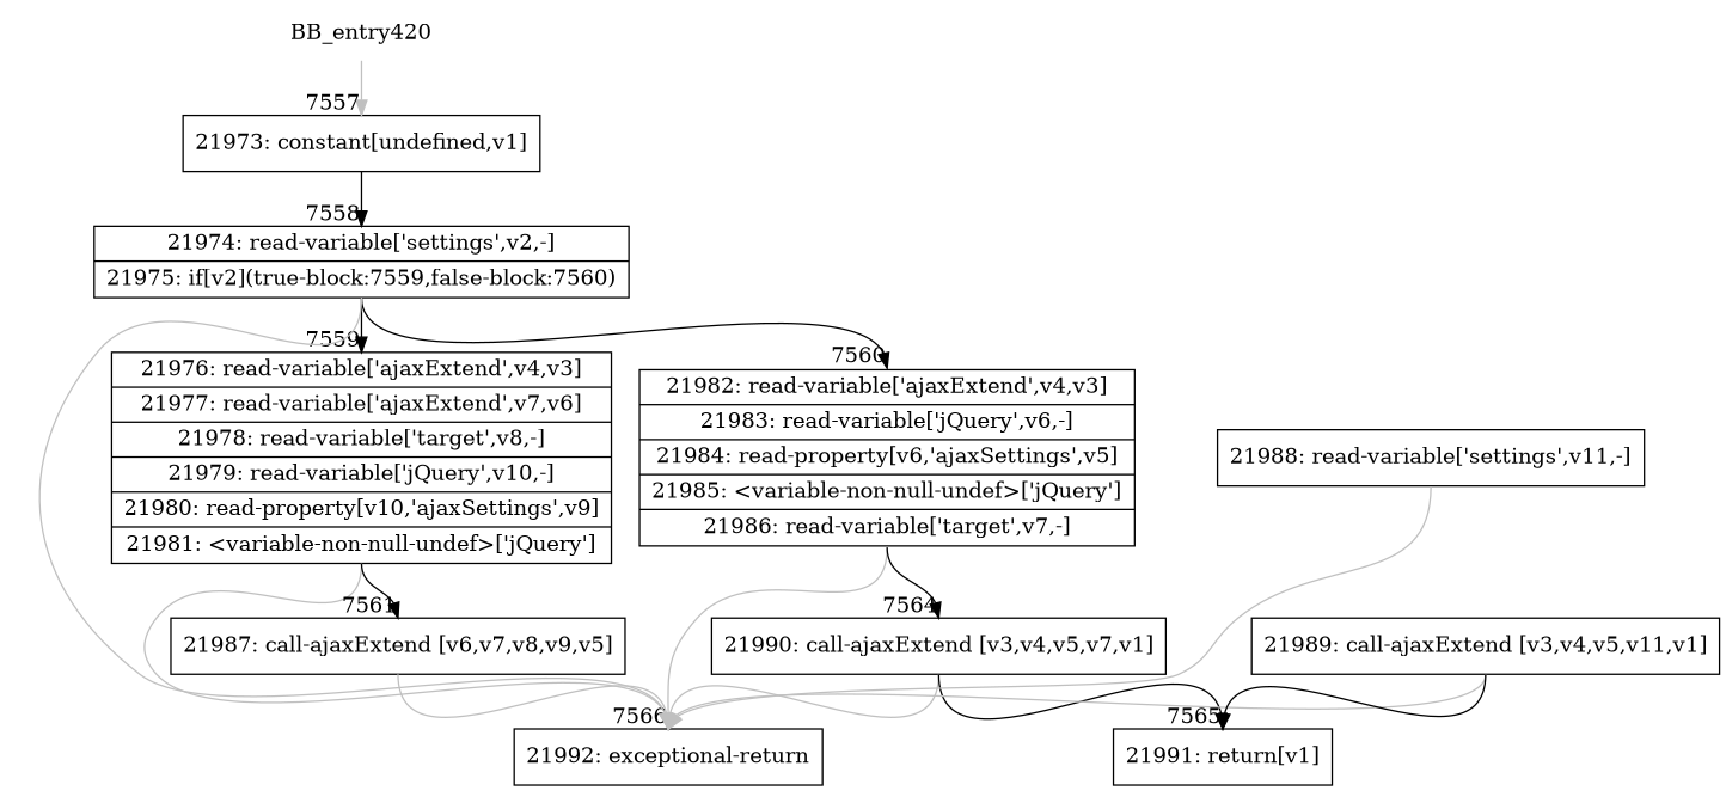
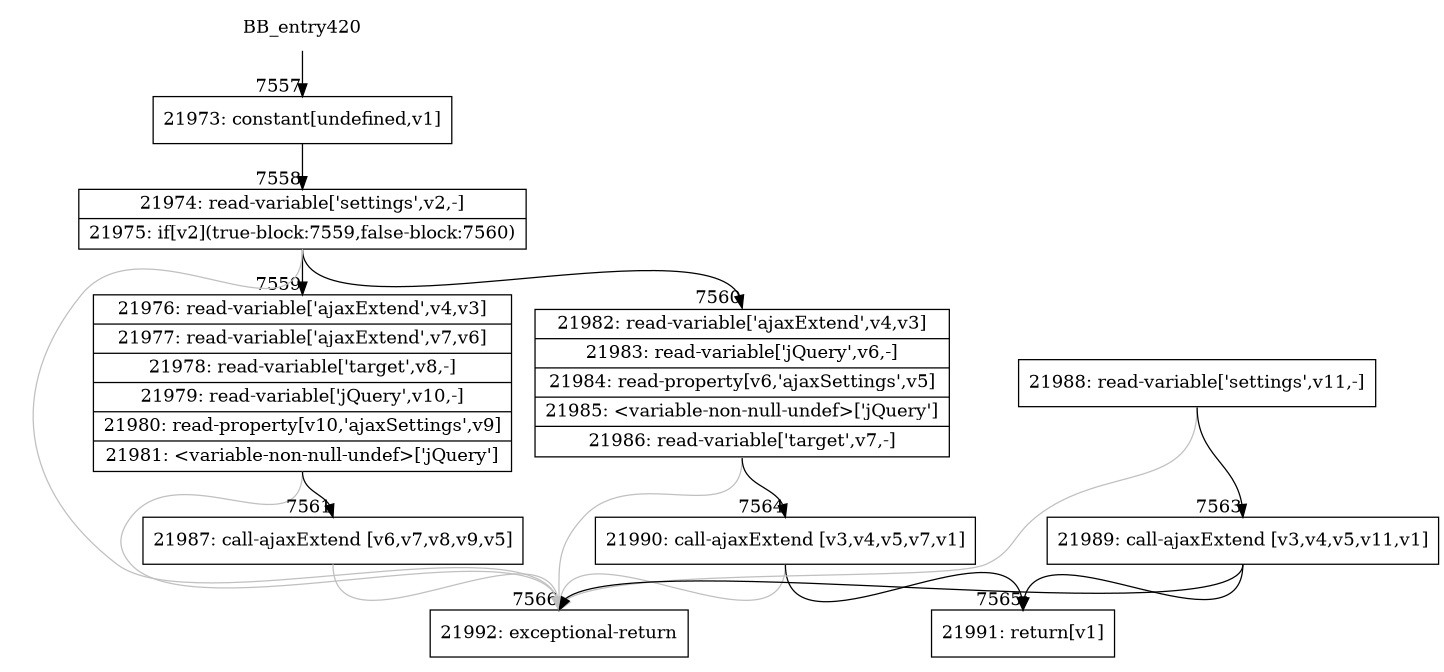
  digraph {
    rankdir=TD
    node [shape=record]
    edge [headport=n tailport=s]
    n1 [label=BB_entry420 shape=none]
    n2 [label="{21973: constant[undefined,v1]}"]
    n3 [label="{21974: read-variable['settings',v2,-]|21975: if[v2](true-block:7559,false-block:7560)}"]
    n4 [label="{21976: read-variable['ajaxExtend',v4,v3]|21977: read-variable['ajaxExtend',v7,v6]|21978: read-variable['target',v8,-]|21979: read-variable['jQuery',v10,-]|21980: read-property[v10,'ajaxSettings',v9]|21981: \<variable-non-null-undef\>['jQuery']}"]
    n5 [label="{21982: read-variable['ajaxExtend',v4,v3]|21983: read-variable['jQuery',v6,-]|21984: read-property[v6,'ajaxSettings',v5]|21985: \<variable-non-null-undef\>['jQuery']|21986: read-variable['target',v7,-]}"]
    n6 [label="{21992: exceptional-return}"]
    n7 [label="{21987: call-ajaxExtend [v6,v7,v8,v9,v5]}"]
    n8 [label="{21990: call-ajaxExtend [v3,v4,v5,v7,v1]}"]
    n9 [label="{21991: return[v1]}"]
    n10 [label="{21988: read-variable['settings',v11,-]}"]
    n11 [label="{21989: call-ajaxExtend [v3,v4,v5,v11,v1]}"]
-   n1 -> n2 [headlabel="    7557" color=gray]
+   n1 -> n2 [headlabel="    7557"]
    n2 -> n3 [headlabel="      7558"]
    n3 -> n4 [headlabel="      7559"]
    n3 -> n5 [headlabel="      7560"]
    n3 -> n6 [color=gray headlabel="      7566"]
    n4 -> n6 [color=gray]
    n4 -> n7 [headlabel="      7561"]
    n5 -> n6 [color=gray]
    n5 -> n8 [headlabel="      7564"]
    n7 -> n6 [color=gray]
    n8 -> n6 [color=gray]
    n8 -> n9
    n10 -> n6 [color=gray]
-   n11 -> n6 [color=gray]
+   n10 -> n11 [headlabel="      7563"]
+   n11 -> n6 [color=black]
    n11 -> n9 [headlabel="      7565"]
  }
